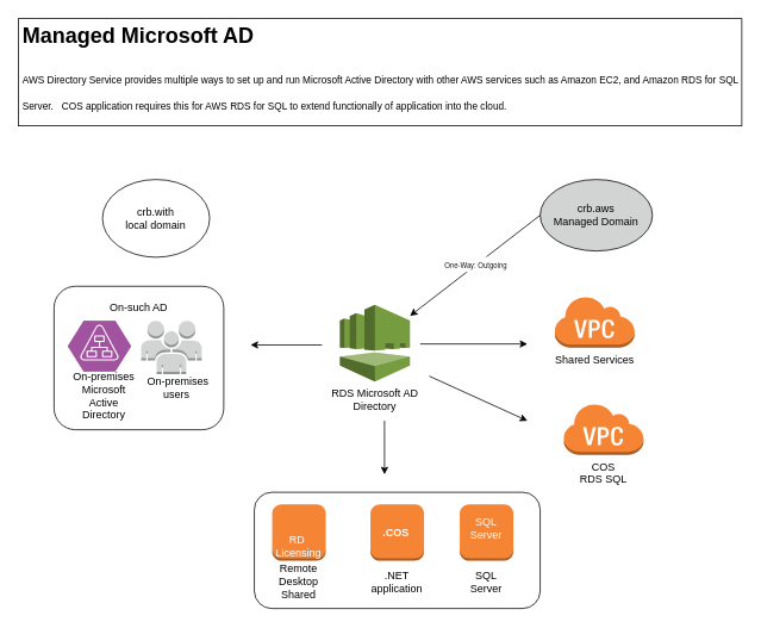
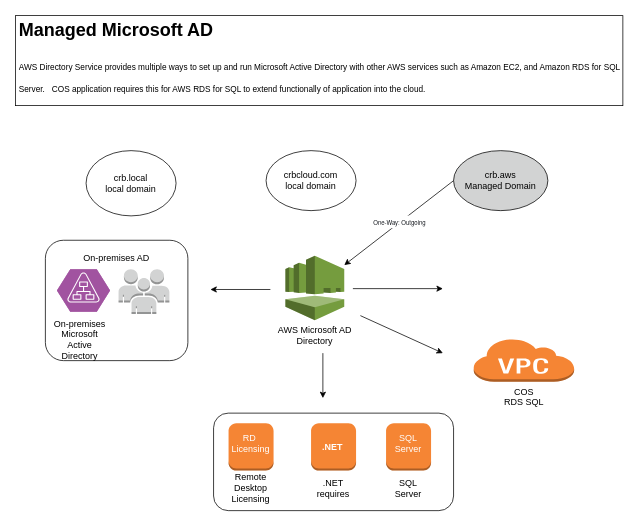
  <mxCell id="0" />
  <mxCell id="1" parent="0" />
- <mxCell id="3" value="crb.with&lt;br&gt;local domain" style="ellipse;whiteSpace=wrap;html=1;" parent="1" vertex="1"><mxGeometry x="114.25" y="200" width="120" height="87" as="geometry" /></mxCell>
+ <mxCell id="2" value="crbcloud.com&lt;br&gt;local domain" style="ellipse;whiteSpace=wrap;html=1;" parent="1" vertex="1"><mxGeometry x="354.25" y="200" width="120" height="80" as="geometry" /></mxCell>
+ <mxCell id="3" value="crb.local&lt;br&gt;local domain" style="ellipse;whiteSpace=wrap;html=1;" parent="1" vertex="1"><mxGeometry x="114.25" y="200" width="120" height="87" as="geometry" /></mxCell>
  <mxCell id="4" value="crb.aws&lt;br&gt;Managed Domain" style="ellipse;whiteSpace=wrap;html=1;fillColor=#d2d3d3;" parent="1" vertex="1"><mxGeometry x="604.25" y="200" width="125.75" height="80" as="geometry" /></mxCell>
  <mxCell id="5" value="&lt;span style=&quot;color: rgb(22 , 25 , 31) ; font-family: &amp;#34;amazon ember&amp;#34; , &amp;#34;helvetica neue&amp;#34; , &amp;#34;roboto&amp;#34; , &amp;#34;arial&amp;#34; , sans-serif ; font-style: normal ; font-weight: 400 ; letter-spacing: normal ; text-align: center ; text-indent: 0px ; text-transform: none ; word-spacing: 0px ; background-color: rgb(255 , 255 , 255) ; display: inline ; float: none&quot;&gt;&lt;font style=&quot;font-size: 8px&quot;&gt;&amp;nbsp;One-Way: Outgoing&lt;/font&gt;&lt;/span&gt;" style="endArrow=classic;html=1;exitX=0;exitY=0.5;exitDx=0;exitDy=0;" parent="1" source="4" target="29" edge="1"><mxGeometry width="50" height="50" relative="1" as="geometry"><mxPoint x="494.25" y="240" as="sourcePoint" /><mxPoint x="544.25" y="190" as="targetPoint" /></mxGeometry></mxCell>
- <mxCell id="6" value="Shared Services&lt;br&gt;" style="outlineConnect=0;dashed=0;verticalLabelPosition=bottom;verticalAlign=top;align=center;html=1;shape=mxgraph.aws3.virtual_private_cloud;fillColor=#F58534;gradientColor=none;" vertex="1" parent="1"><mxGeometry x="620" y="330" width="90" height="58" as="geometry" /></mxCell>
- <mxCell id="7" value="COS&lt;br&gt;RDS SQL" style="outlineConnect=0;dashed=0;verticalLabelPosition=bottom;verticalAlign=top;align=center;html=1;shape=mxgraph.aws3.virtual_private_cloud;fillColor=#F58534;gradientColor=none;" vertex="1" parent="1"><mxGeometry x="630" y="450" width="90" height="58" as="geometry" /></mxCell>
+ <mxCell id="7" value="COS&lt;br&gt;RDS SQL" style="outlineConnect=0;dashed=0;verticalLabelPosition=bottom;verticalAlign=top;align=center;html=1;shape=mxgraph.aws3.virtual_private_cloud;fillColor=#F58534;gradientColor=none;" vertex="1" parent="1"><mxGeometry x="630" y="450" width="135" height="58" as="geometry" /></mxCell>
  <mxCell id="8" value="&lt;h1&gt;Managed Microsoft AD&lt;/h1&gt;&lt;h1&gt;&lt;span style=&quot;font-weight: 400&quot;&gt;&lt;font style=&quot;font-size: 11px&quot;&gt;AWS Directory Service provides multiple ways to set up and run Microsoft Active Directory with other AWS services such as Amazon EC2, and Amazon RDS for SQL Server.&amp;nbsp; &amp;nbsp;COS application requires this for AWS RDS for SQL to extend functionally of application into the cloud.&amp;nbsp;&lt;/font&gt;&lt;/span&gt;&lt;br&gt;&lt;/h1&gt;" style="text;html=1;fillColor=none;spacing=5;spacingTop=-20;whiteSpace=wrap;overflow=hidden;rounded=0;strokeColor=#000000;" vertex="1" parent="1"><mxGeometry x="20" y="20" width="810" height="120" as="geometry" /></mxCell>
  <mxCell id="9" value="" style="group" vertex="1" connectable="0" parent="1"><mxGeometry x="60" y="319.5" width="190" height="160.5" as="geometry" /></mxCell>
- <mxCell id="10" value="On-such AD&lt;br&gt;&lt;br&gt;&lt;br&gt;&lt;br&gt;&lt;br&gt;&lt;br&gt;&lt;br&gt;&lt;br&gt;&lt;br&gt;" style="rounded=1;whiteSpace=wrap;html=1;strokeColor=#000000;" vertex="1" parent="9"><mxGeometry width="190" height="160.5" as="geometry" /></mxCell>
+ <mxCell id="10" value="On-premises AD&lt;br&gt;&lt;br&gt;&lt;br&gt;&lt;br&gt;&lt;br&gt;&lt;br&gt;&lt;br&gt;&lt;br&gt;&lt;br&gt;" style="rounded=1;whiteSpace=wrap;html=1;strokeColor=#000000;" vertex="1" parent="9"><mxGeometry width="190" height="160.5" as="geometry" /></mxCell>
  <mxCell id="11" value="" style="verticalLabelPosition=bottom;html=1;fillColor=#A153A0;strokeColor=#ffffff;verticalAlign=top;align=center;points=[[0,0.5,0],[0.125,0.25,0],[0.25,0,0],[0.5,0,0],[0.75,0,0],[0.875,0.25,0],[1,0.5,0],[0.875,0.75,0],[0.75,1,0],[0.5,1,0],[0.125,0.75,0]];pointerEvents=1;shape=mxgraph.cisco_safe.compositeIcon;bgIcon=mxgraph.cisco_safe.design.blank_device;resIcon=mxgraph.cisco_safe.design.ms_active_directory;" vertex="1" parent="9"><mxGeometry x="15.405" y="38.709" width="70.865" height="56.647" as="geometry" /></mxCell>
  <mxCell id="12" value="" style="outlineConnect=0;dashed=0;verticalLabelPosition=bottom;verticalAlign=top;align=center;html=1;shape=mxgraph.aws3.users;fillColor=#D2D3D3;gradientColor=none;strokeColor=#000000;" vertex="1" parent="9"><mxGeometry x="97.568" y="38.709" width="67.784" height="59.479" as="geometry" /></mxCell>
- <mxCell id="13" value="On-premises users&amp;nbsp;" style="text;html=1;strokeColor=none;fillColor=none;align=center;verticalAlign=middle;whiteSpace=wrap;rounded=0;" vertex="1" parent="9"><mxGeometry x="97.568" y="103.853" width="82.162" height="18.882" as="geometry" /></mxCell>
- <mxCell id="14" value="On-premises Microsoft Active Directory" style="text;html=1;strokeColor=none;fillColor=none;align=center;verticalAlign=middle;whiteSpace=wrap;rounded=0;" vertex="1" parent="9"><mxGeometry x="15.405" y="113.294" width="82.162" height="18.882" as="geometry" /></mxCell>
+ <mxCell id="14" value="On-premises Microsoft Active Directory" style="text;html=1;strokeColor=none;fillColor=none;align=center;verticalAlign=middle;whiteSpace=wrap;rounded=0;" vertex="1" parent="9"><mxGeometry x="5.405" y="123.294" width="82.162" height="18.882" as="geometry" /></mxCell>
  <mxCell id="15" value="" style="group" vertex="1" connectable="0" parent="1"><mxGeometry x="284.25" y="550" width="320" height="130" as="geometry" /></mxCell>
  <mxCell id="16" value="" style="rounded=1;whiteSpace=wrap;html=1;strokeColor=#000000;" vertex="1" parent="15"><mxGeometry width="320" height="130" as="geometry" /></mxCell>
  <mxCell id="17" value="" style="group" vertex="1" connectable="0" parent="15"><mxGeometry x="20" y="13.5" width="60" height="63" as="geometry" /></mxCell>
  <mxCell id="18" value="" style="outlineConnect=0;dashed=0;verticalLabelPosition=bottom;verticalAlign=top;align=center;html=1;shape=mxgraph.aws3.instance;fillColor=#F58534;gradientColor=none;strokeColor=#000000;" vertex="1" parent="17"><mxGeometry width="60" height="63" as="geometry" /></mxCell>
- <mxCell id="19" value="&lt;font color=&quot;#ffffff&quot;&gt;RD&amp;nbsp;&lt;br&gt;Licensing&lt;br&gt;&lt;/font&gt;" style="text;html=1;strokeColor=none;fillColor=none;align=center;verticalAlign=middle;whiteSpace=wrap;rounded=0;" vertex="1" parent="17"><mxGeometry x="10" y="36.5" width="40" height="20" as="geometry" /></mxCell>
+ <mxCell id="19" value="&lt;font color=&quot;#ffffff&quot;&gt;RD&amp;nbsp;&lt;br&gt;Licensing&lt;br&gt;&lt;/font&gt;" style="text;html=1;strokeColor=none;fillColor=none;align=center;verticalAlign=middle;whiteSpace=wrap;rounded=0;" vertex="1" parent="17"><mxGeometry x="10" y="16.5" width="40" height="20" as="geometry" /></mxCell>
  <mxCell id="20" value="" style="group" vertex="1" connectable="0" parent="15"><mxGeometry x="130" y="13.5" width="60" height="63" as="geometry" /></mxCell>
  <mxCell id="21" value="" style="outlineConnect=0;dashed=0;verticalLabelPosition=bottom;verticalAlign=top;align=center;html=1;shape=mxgraph.aws3.instance;fillColor=#F58534;gradientColor=none;strokeColor=#000000;" vertex="1" parent="20"><mxGeometry width="60" height="63" as="geometry" /></mxCell>
- <mxCell id="22" value="&lt;font color=&quot;#ffffff&quot;&gt;&lt;b&gt;.COS&lt;/b&gt;&lt;br&gt;&lt;/font&gt;" style="text;html=1;strokeColor=none;fillColor=none;align=center;verticalAlign=middle;whiteSpace=wrap;rounded=0;" vertex="1" parent="20"><mxGeometry x="9" y="21.5" width="40" height="20" as="geometry" /></mxCell>
+ <mxCell id="22" value="&lt;font color=&quot;#ffffff&quot;&gt;&lt;b&gt;.NET&lt;/b&gt;&lt;br&gt;&lt;/font&gt;" style="text;html=1;strokeColor=none;fillColor=none;align=center;verticalAlign=middle;whiteSpace=wrap;rounded=0;" vertex="1" parent="20"><mxGeometry x="9" y="21.5" width="40" height="20" as="geometry" /></mxCell>
  <mxCell id="23" value="" style="group" vertex="1" connectable="0" parent="15"><mxGeometry x="230" y="13.5" width="60" height="63" as="geometry" /></mxCell>
  <mxCell id="24" value="" style="outlineConnect=0;dashed=0;verticalLabelPosition=bottom;verticalAlign=top;align=center;html=1;shape=mxgraph.aws3.instance;fillColor=#F58534;gradientColor=none;strokeColor=#000000;" vertex="1" parent="23"><mxGeometry width="60" height="63" as="geometry" /></mxCell>
  <mxCell id="25" value="&lt;font color=&quot;#ffffff&quot;&gt;SQL&lt;br&gt;Server&lt;br&gt;&lt;/font&gt;" style="text;html=1;strokeColor=none;fillColor=none;align=center;verticalAlign=middle;whiteSpace=wrap;rounded=0;" vertex="1" parent="23"><mxGeometry x="10" y="16.5" width="40" height="20" as="geometry" /></mxCell>
- <mxCell id="26" value="Remote&lt;br&gt;Desktop&lt;br&gt;Shared" style="text;html=1;strokeColor=none;fillColor=none;align=center;verticalAlign=middle;whiteSpace=wrap;rounded=0;" vertex="1" parent="15"><mxGeometry x="30" y="90" width="40" height="20" as="geometry" /></mxCell>
- <mxCell id="27" value=".NET&lt;br&gt;application" style="text;html=1;strokeColor=none;fillColor=none;align=center;verticalAlign=middle;whiteSpace=wrap;rounded=0;" vertex="1" parent="15"><mxGeometry x="140" y="90" width="40" height="20" as="geometry" /></mxCell>
+ <mxCell id="26" value="Remote&lt;br&gt;Desktop&lt;br&gt;Licensing" style="text;html=1;strokeColor=none;fillColor=none;align=center;verticalAlign=middle;whiteSpace=wrap;rounded=0;" vertex="1" parent="15"><mxGeometry x="30" y="90" width="40" height="20" as="geometry" /></mxCell>
+ <mxCell id="27" value=".NET&lt;br&gt;requires" style="text;html=1;strokeColor=none;fillColor=none;align=center;verticalAlign=middle;whiteSpace=wrap;rounded=0;" vertex="1" parent="15"><mxGeometry x="140" y="90" width="40" height="20" as="geometry" /></mxCell>
  <mxCell id="28" value="SQL&lt;br&gt;Server" style="text;html=1;strokeColor=none;fillColor=none;align=center;verticalAlign=middle;whiteSpace=wrap;rounded=0;" vertex="1" parent="15"><mxGeometry x="240" y="90" width="40" height="20" as="geometry" /></mxCell>
- <mxCell id="29" value="RDS Microsoft AD &lt;br&gt;Directory" style="outlineConnect=0;dashed=0;verticalLabelPosition=bottom;verticalAlign=top;align=center;html=1;shape=mxgraph.aws3.directory_service;fillColor=#759C3E;gradientColor=none;strokeColor=#000000;" vertex="1" parent="1"><mxGeometry x="380" y="340" width="78.5" height="86" as="geometry" /></mxCell>
+ <mxCell id="29" value="AWS Microsoft AD &lt;br&gt;Directory" style="outlineConnect=0;dashed=0;verticalLabelPosition=bottom;verticalAlign=top;align=center;html=1;shape=mxgraph.aws3.directory_service;fillColor=#759C3E;gradientColor=none;strokeColor=#000000;" vertex="1" parent="1"><mxGeometry x="380" y="340" width="78.5" height="86" as="geometry" /></mxCell>
  <mxCell id="30" value="" style="endArrow=classic;html=1;" edge="1" parent="1"><mxGeometry width="50" height="50" relative="1" as="geometry"><mxPoint x="470" y="384" as="sourcePoint" /><mxPoint x="590" y="384" as="targetPoint" /></mxGeometry></mxCell>
  <mxCell id="31" value="" style="endArrow=classic;html=1;" edge="1" parent="1"><mxGeometry width="50" height="50" relative="1" as="geometry"><mxPoint x="480" y="420" as="sourcePoint" /><mxPoint x="590" y="470" as="targetPoint" /></mxGeometry></mxCell>
  <mxCell id="32" value="" style="endArrow=classic;html=1;" edge="1" parent="1"><mxGeometry width="50" height="50" relative="1" as="geometry"><mxPoint x="430" y="470" as="sourcePoint" /><mxPoint x="430" y="530" as="targetPoint" /></mxGeometry></mxCell>
  <mxCell id="33" value="" style="endArrow=classic;html=1;" edge="1" parent="1"><mxGeometry width="50" height="50" relative="1" as="geometry"><mxPoint x="360" y="385.16" as="sourcePoint" /><mxPoint x="280" y="385.16" as="targetPoint" /></mxGeometry></mxCell>
